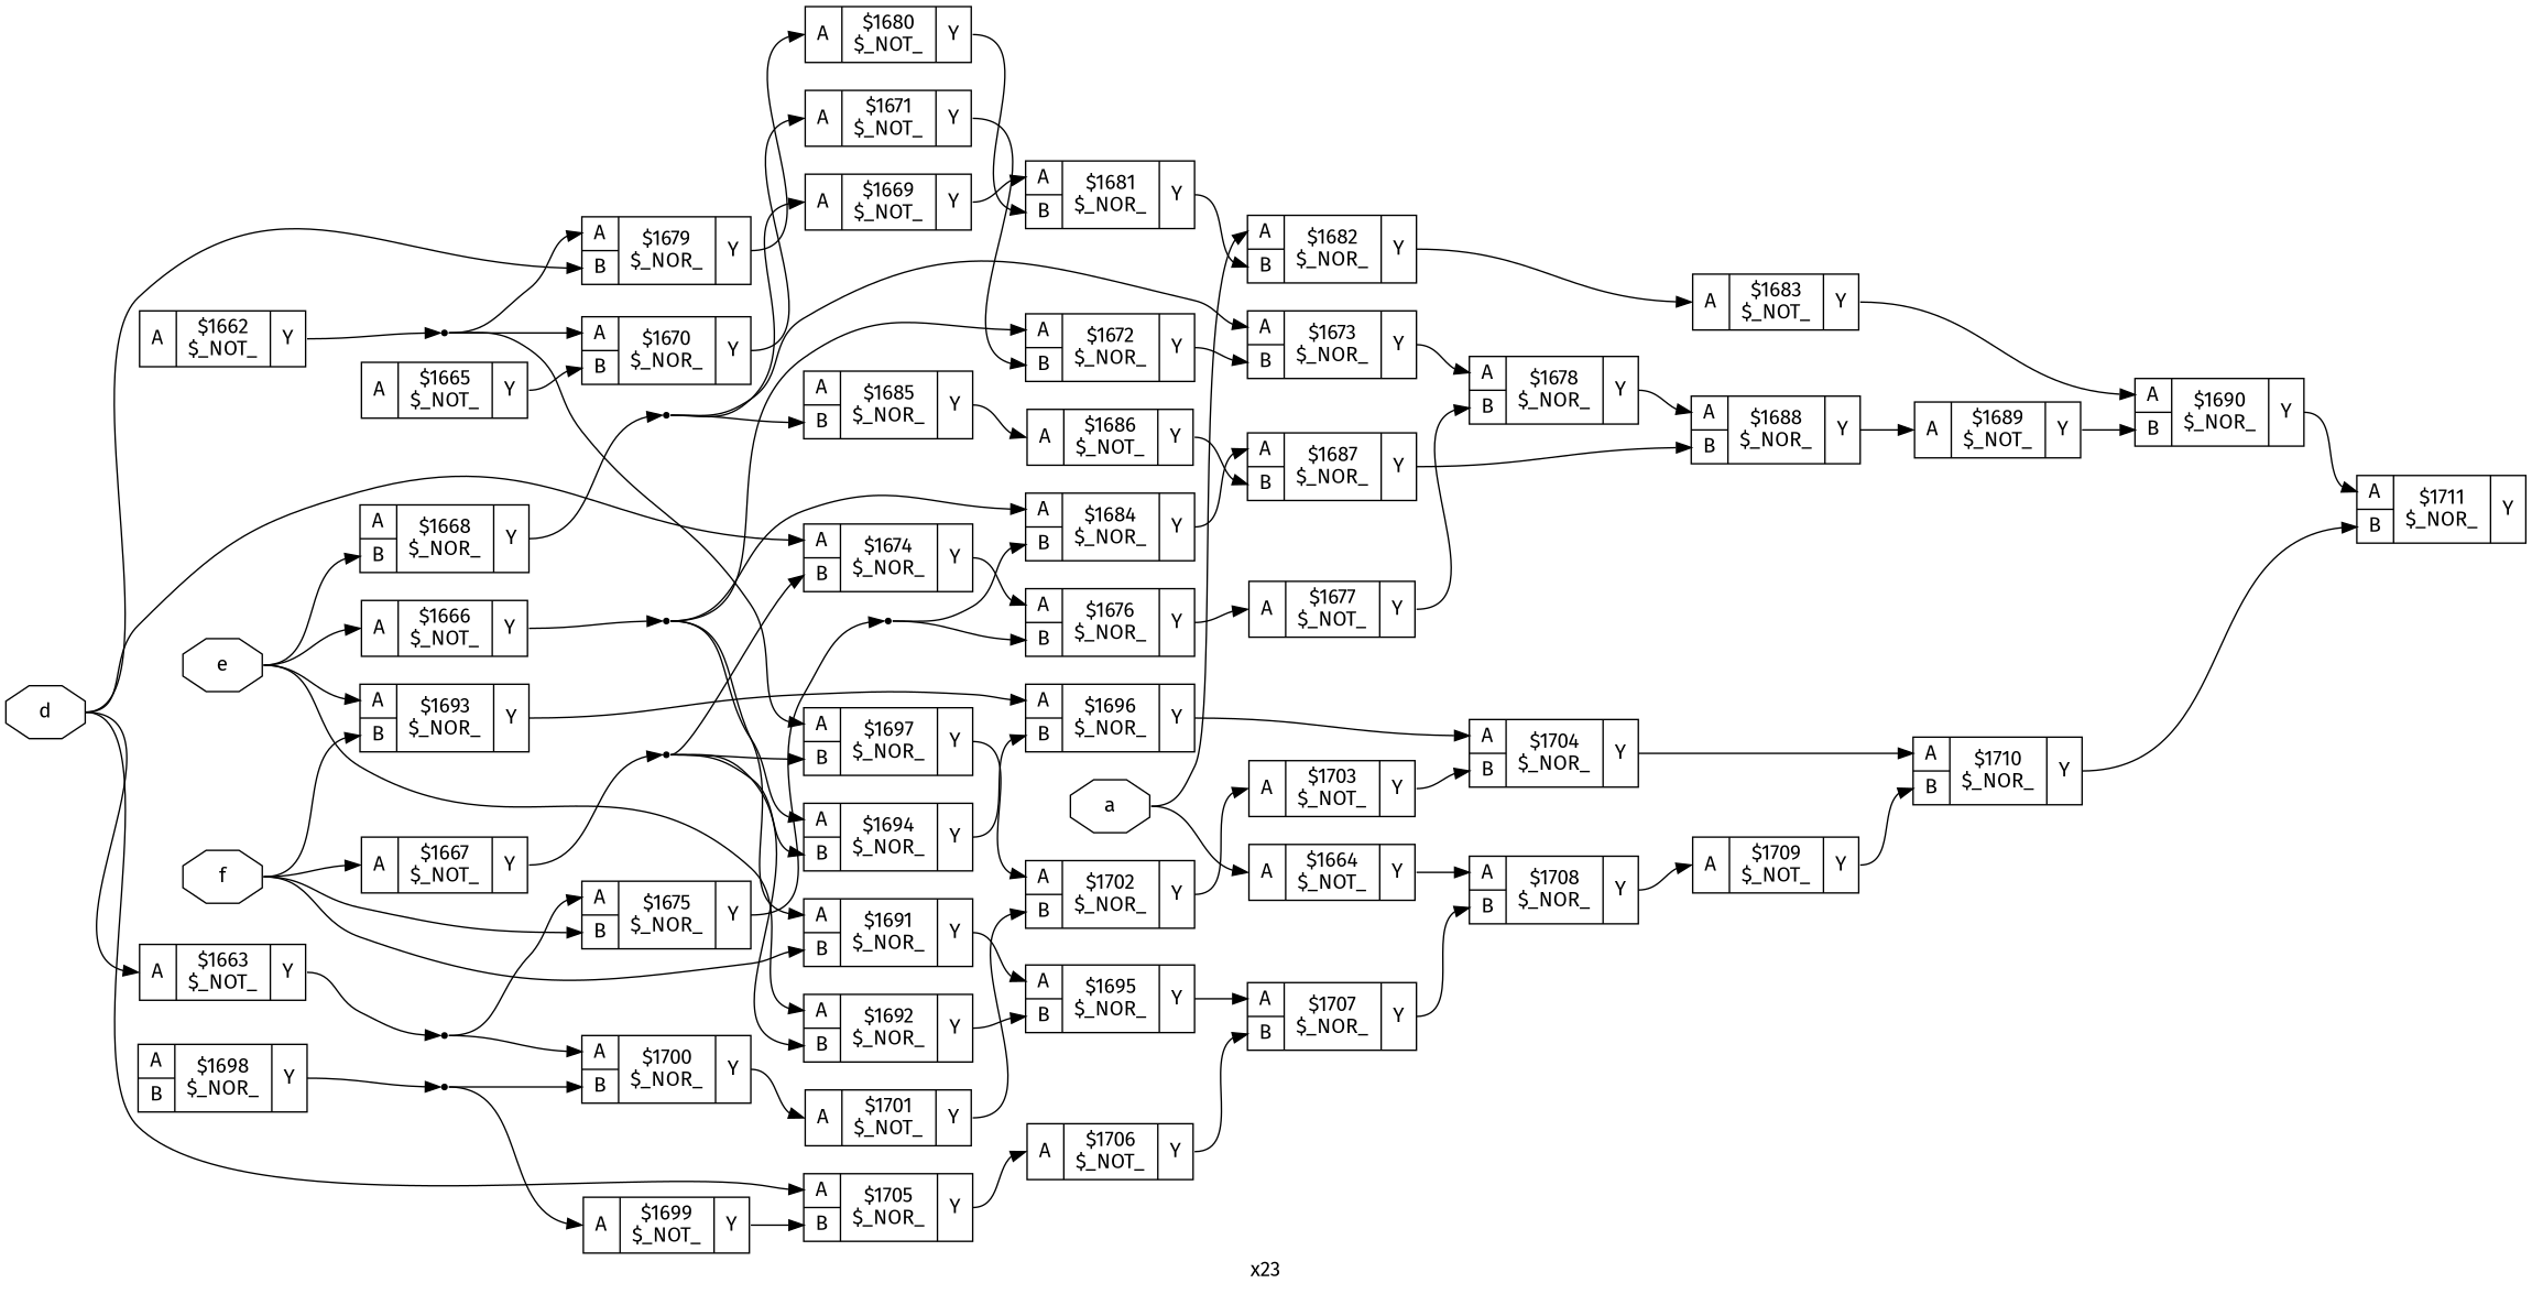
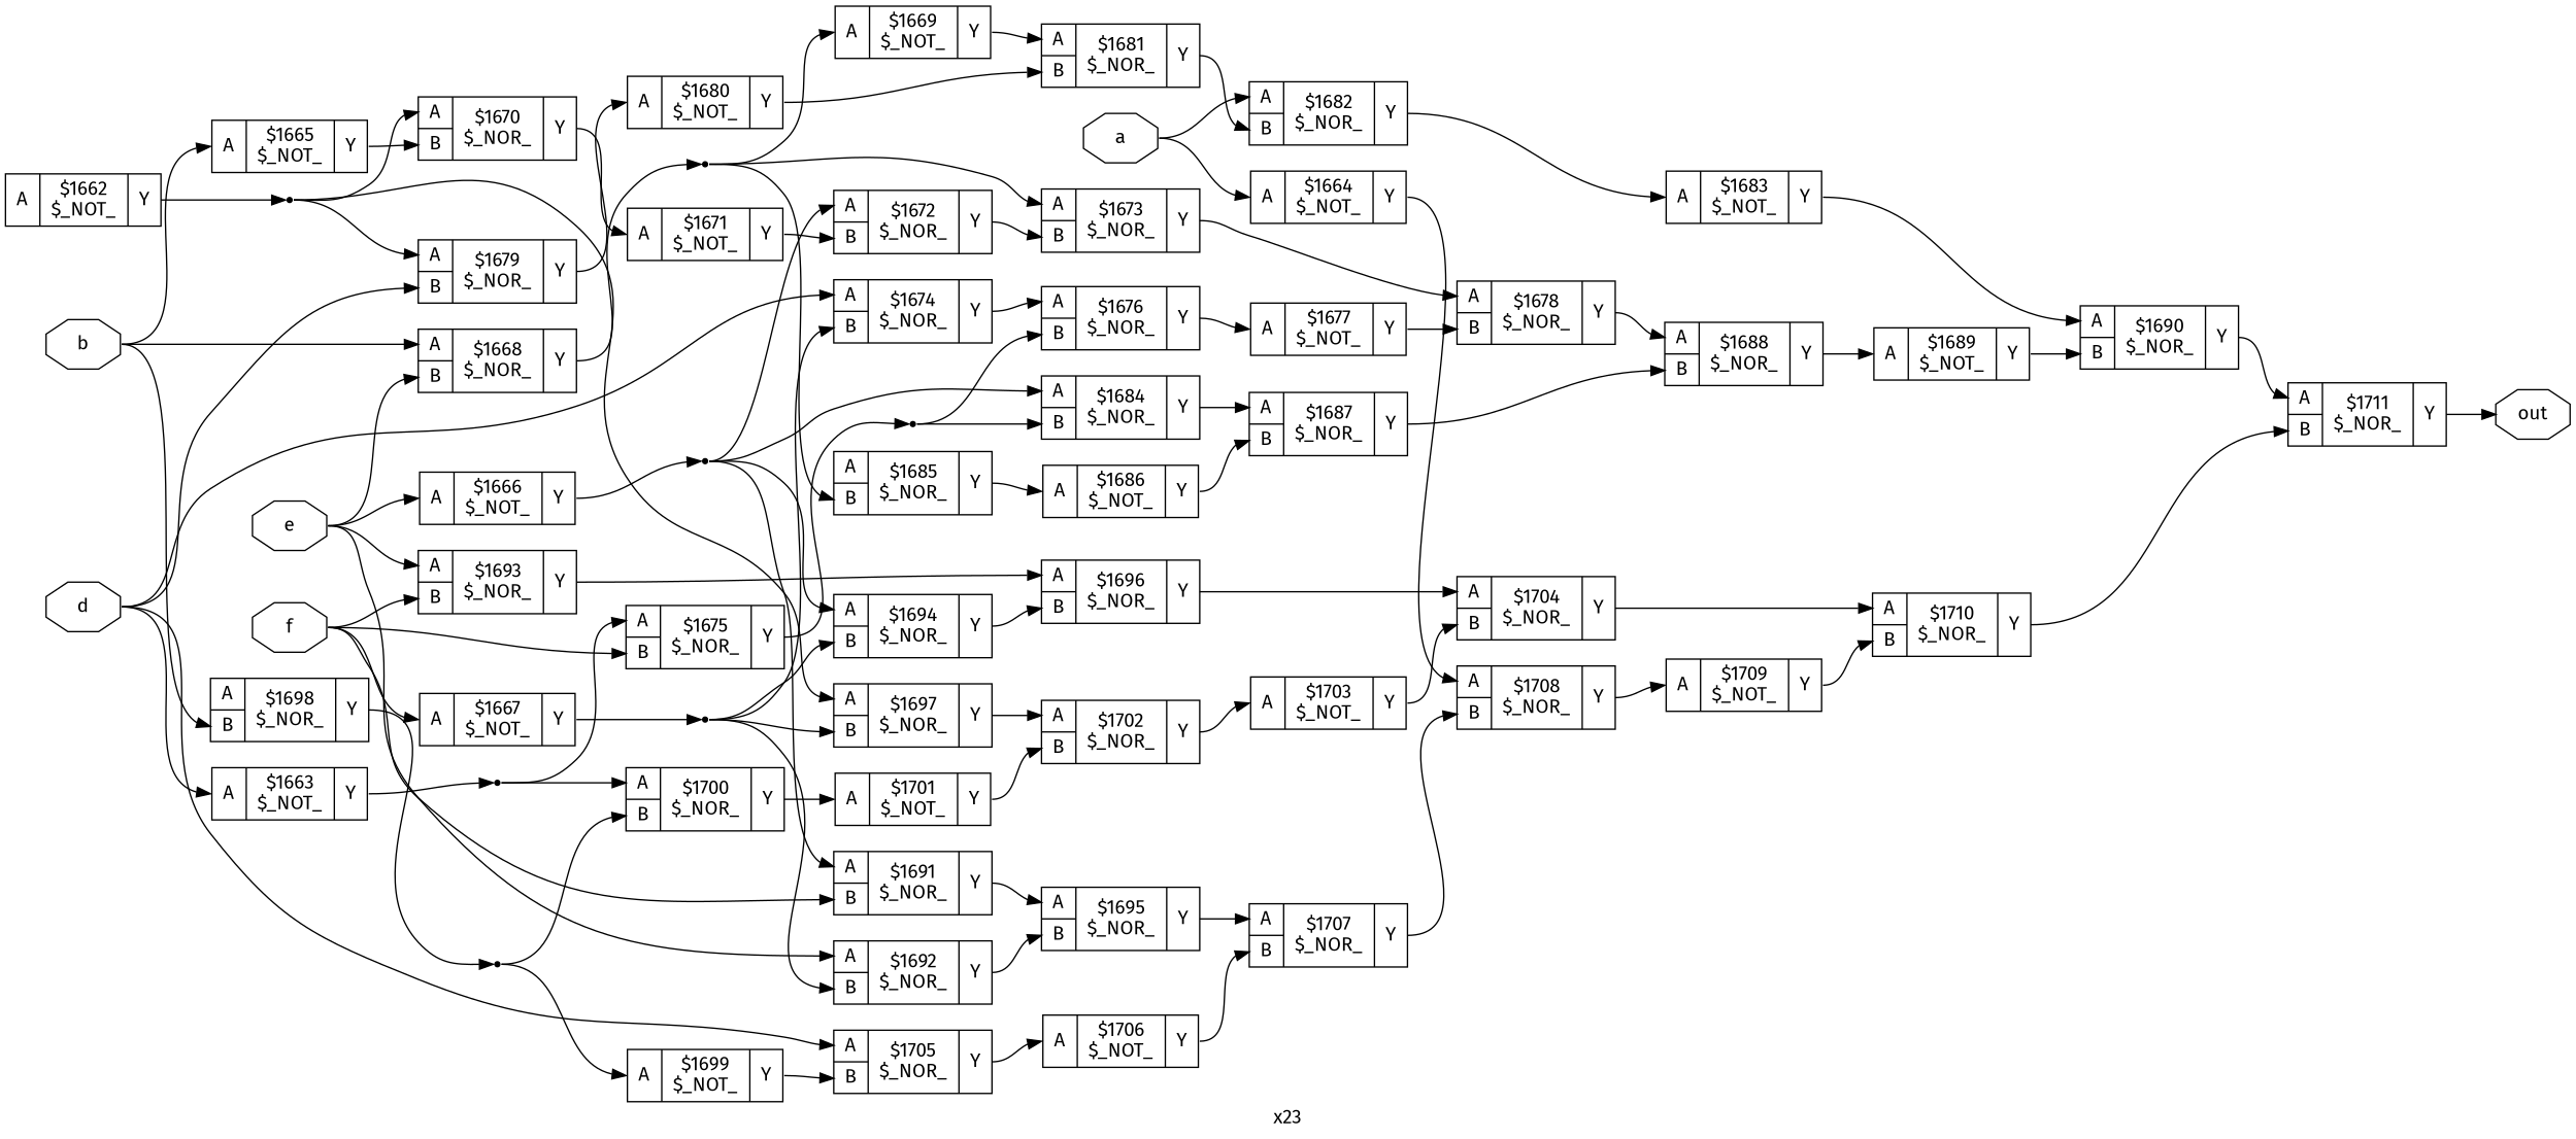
  digraph {
    fontname="Fira Sans"
    label=x23
    rankdir=LR
    remincross=true
    node [fontname="Fira Sans" shape=record]
    edge [color=black fontname="Fira Sans" headport="p57:w" tailport="p58:e"]
    n50 [color=black fontcolor=black label=a shape=octagon]
    c61 [label="{{<p57> A}|$1664\n$_NOT_|{<p58> Y}}"]
    c80 [label="{{<p57> A|<p65> B}|$1682\n$_NOR_|{<p58> Y}}"]
    c106 [label="{{<p57> A|<p65> B}|$1708\n$_NOR_|{<p58> Y}}"]
    c81 [label="{{<p57> A}|$1683\n$_NOT_|{<p58> Y}}"]
+   n51 [color=black fontcolor=black label=b shape=octagon]
    c62 [label="{{<p57> A}|$1665\n$_NOT_|{<p58> Y}}"]
    c66 [label="{{<p57> A|<p65> B}|$1668\n$_NOR_|{<p58> Y}}"]
    c96 [label="{{<p57> A|<p65> B}|$1698\n$_NOR_|{<p58> Y}}"]
    c68 [label="{{<p57> A|<p65> B}|$1670\n$_NOR_|{<p58> Y}}"]
    n5 [shape=point]
    n35 [shape=point]
    c59 [label="{{<p57> A}|$1662\n$_NOT_|{<p58> Y}}"]
    n48 [shape=point]
    c83 [label="{{<p57> A|<p65> B}|$1685\n$_NOR_|{<p58> Y}}"]
    c84 [label="{{<p57> A}|$1686\n$_NOT_|{<p58> Y}}"]
    n53 [color=black fontcolor=black label=d shape=octagon]
    c60 [label="{{<p57> A}|$1663\n$_NOT_|{<p58> Y}}"]
    c72 [label="{{<p57> A|<p65> B}|$1674\n$_NOR_|{<p58> Y}}"]
    c77 [label="{{<p57> A|<p65> B}|$1679\n$_NOR_|{<p58> Y}}"]
    c103 [label="{{<p57> A|<p65> B}|$1705\n$_NOR_|{<p58> Y}}"]
    n49 [shape=point]
    c74 [label="{{<p57> A|<p65> B}|$1676\n$_NOR_|{<p58> Y}}"]
    c78 [label="{{<p57> A}|$1680\n$_NOT_|{<p58> Y}}"]
    c104 [label="{{<p57> A}|$1706\n$_NOT_|{<p58> Y}}"]
    n54 [color=black fontcolor=black label=e shape=octagon]
    c63 [label="{{<p57> A}|$1666\n$_NOT_|{<p58> Y}}"]
    c90 [label="{{<p57> A|<p65> B}|$1692\n$_NOR_|{<p58> Y}}"]
    c91 [label="{{<p57> A|<p65> B}|$1693\n$_NOR_|{<p58> Y}}"]
    n3 [shape=point]
    c93 [label="{{<p57> A|<p65> B}|$1695\n$_NOR_|{<p58> Y}}"]
    c94 [label="{{<p57> A|<p65> B}|$1696\n$_NOR_|{<p58> Y}}"]
    n55 [color=black fontcolor=black label=f shape=octagon]
    c64 [label="{{<p57> A}|$1667\n$_NOT_|{<p58> Y}}"]
    c73 [label="{{<p57> A|<p65> B}|$1675\n$_NOR_|{<p58> Y}}"]
    c89 [label="{{<p57> A|<p65> B}|$1691\n$_NOR_|{<p58> Y}}"]
    n4 [shape=point]
    n12 [shape=point]
+   n56 [color=black fontcolor=black label=out shape=octagon]
    c95 [label="{{<p57> A|<p65> B}|$1697\n$_NOR_|{<p58> Y}}"]
    c98 [label="{{<p57> A|<p65> B}|$1700\n$_NOR_|{<p58> Y}}"]
    c107 [label="{{<p57> A}|$1709\n$_NOT_|{<p58> Y}}"]
    c69 [label="{{<p57> A}|$1671\n$_NOT_|{<p58> Y}}"]
    c70 [label="{{<p57> A|<p65> B}|$1672\n$_NOR_|{<p58> Y}}"]
    c82 [label="{{<p57> A|<p65> B}|$1684\n$_NOR_|{<p58> Y}}"]
    c92 [label="{{<p57> A|<p65> B}|$1694\n$_NOR_|{<p58> Y}}"]
    c67 [label="{{<p57> A}|$1669\n$_NOT_|{<p58> Y}}"]
    c71 [label="{{<p57> A|<p65> B}|$1673\n$_NOR_|{<p58> Y}}"]
    c79 [label="{{<p57> A|<p65> B}|$1681\n$_NOR_|{<p58> Y}}"]
    c76 [label="{{<p57> A|<p65> B}|$1678\n$_NOR_|{<p58> Y}}"]
    c86 [label="{{<p57> A|<p65> B}|$1688\n$_NOR_|{<p58> Y}}"]
    c75 [label="{{<p57> A}|$1677\n$_NOT_|{<p58> Y}}"]
    c87 [label="{{<p57> A}|$1689\n$_NOT_|{<p58> Y}}"]
    c88 [label="{{<p57> A|<p65> B}|$1690\n$_NOR_|{<p58> Y}}"]
    c109 [label="{{<p57> A|<p65> B}|$1711\n$_NOR_|{<p58> Y}}"]
    c85 [label="{{<p57> A|<p65> B}|$1687\n$_NOR_|{<p58> Y}}"]
    c105 [label="{{<p57> A|<p65> B}|$1707\n$_NOR_|{<p58> Y}}"]
    c102 [label="{{<p57> A|<p65> B}|$1704\n$_NOR_|{<p58> Y}}"]
    c108 [label="{{<p57> A|<p65> B}|$1710\n$_NOR_|{<p58> Y}}"]
    c100 [label="{{<p57> A|<p65> B}|$1702\n$_NOR_|{<p58> Y}}"]
    c101 [label="{{<p57> A}|$1703\n$_NOT_|{<p58> Y}}"]
    c97 [label="{{<p57> A}|$1699\n$_NOT_|{<p58> Y}}"]
    c99 [label="{{<p57> A}|$1701\n$_NOT_|{<p58> Y}}"]
    n50 -> c61 [tailport=e]
    n50 -> c80 [tailport=e]
    c61 -> c106
    c80 -> c81
    c106 -> c107
    c81 -> c88
+   n51 -> c62 [tailport=e]
+   n51 -> c66 [tailport=e]
+   n51 -> c96 [headport="p65:w" tailport=e]
    c62 -> c68 [headport="p65:w"]
    c66 -> n5 [headport=w]
    c96 -> n35 [headport=w]
    c68 -> c69
    n5 -> c83 [headport="p65:w" tailport=e]
    n5 -> c67 [tailport=e]
    n5 -> c71 [tailport=e]
    n35 -> c98 [headport="p65:w" tailport=e]
    n35 -> c97 [tailport=e]
    c59 -> n48 [headport=w]
    n48 -> c68 [tailport=e]
    n48 -> c77 [tailport=e]
    n48 -> c95 [tailport=e]
    c83 -> c84
    c84 -> c85 [headport="p65:w"]
    n53 -> c60 [tailport=e]
    n53 -> c72 [tailport=e]
    n53 -> c77 [headport="p65:w" tailport=e]
    n53 -> c103 [tailport=e]
    c60 -> n49 [headport=w]
    c72 -> c74
    c77 -> c78
    c103 -> c104
    n49 -> c73 [tailport=e]
    n49 -> c98 [tailport=e]
    c74 -> c75
    c78 -> c79 [headport="p65:w"]
    c104 -> c105 [headport="p65:w"]
    n54 -> c66 [headport="p65:w" tailport=e]
    n54 -> c63 [tailport=e]
    n54 -> c90 [tailport=e]
    n54 -> c91 [tailport=e]
    c63 -> n3 [headport=w]
    c90 -> c93 [headport="p65:w"]
    c91 -> c94
    n3 -> c89 [tailport=e]
    n3 -> c70 [tailport=e]
    n3 -> c82 [tailport=e]
    n3 -> c92 [tailport=e]
    c93 -> c105
    c94 -> c102
    n55 -> c91 [headport="p65:w" tailport=e]
    n55 -> c64 [tailport=e]
    n55 -> c73 [headport="p65:w" tailport=e]
    n55 -> c89 [headport="p65:w" tailport=e]
    c64 -> n4 [headport=w]
    c73 -> n12 [headport=w]
    c89 -> c93
    n4 -> c72 [headport="p65:w" tailport=e]
    n4 -> c90 [headport="p65:w" tailport=e]
    n4 -> c95 [headport="p65:w" tailport=e]
    n4 -> c92 [headport="p65:w" tailport=e]
    n12 -> c74 [headport="p65:w" tailport=e]
    n12 -> c82 [headport="p65:w" tailport=e]
    c95 -> c100
    c98 -> c99
    c107 -> c108 [headport="p65:w"]
    c69 -> c70 [headport="p65:w"]
    c70 -> c71 [headport="p65:w"]
    c82 -> c85
    c92 -> c94 [headport="p65:w"]
    c67 -> c79
    c71 -> c76
    c79 -> c80 [headport="p65:w"]
    c76 -> c86
    c86 -> c87
    c75 -> c76 [headport="p65:w"]
    c87 -> c88 [headport="p65:w"]
    c88 -> c109
+   c109 -> n56 [headport=w]
    c85 -> c86 [headport="p65:w"]
    c105 -> c106 [headport="p65:w"]
    c102 -> c108
    c108 -> c109 [headport="p65:w"]
    c100 -> c101
    c101 -> c102 [headport="p65:w"]
    c97 -> c103 [headport="p65:w"]
    c99 -> c100 [headport="p65:w"]
  }
